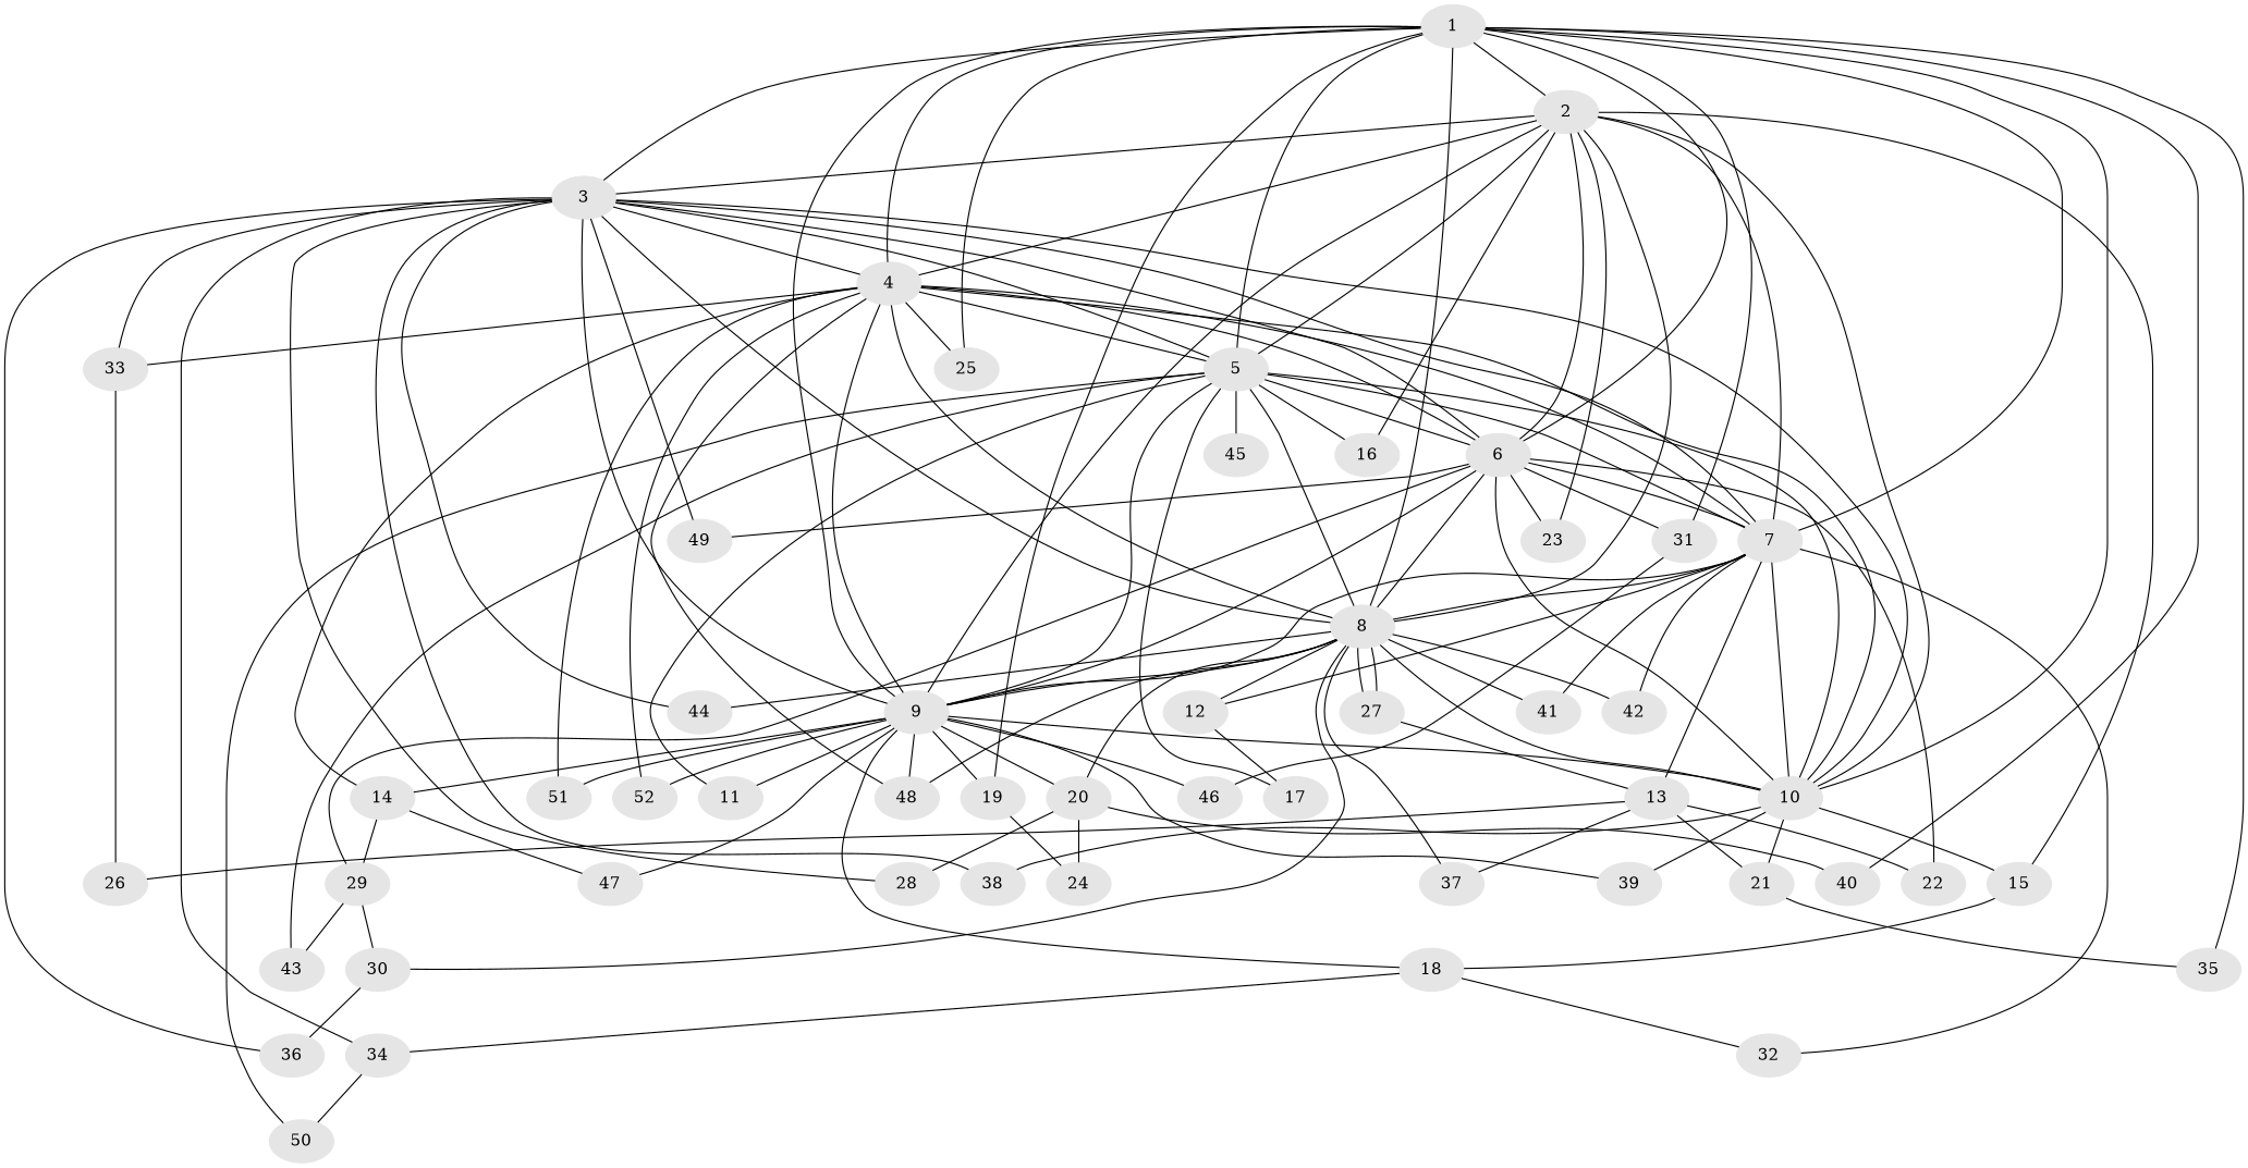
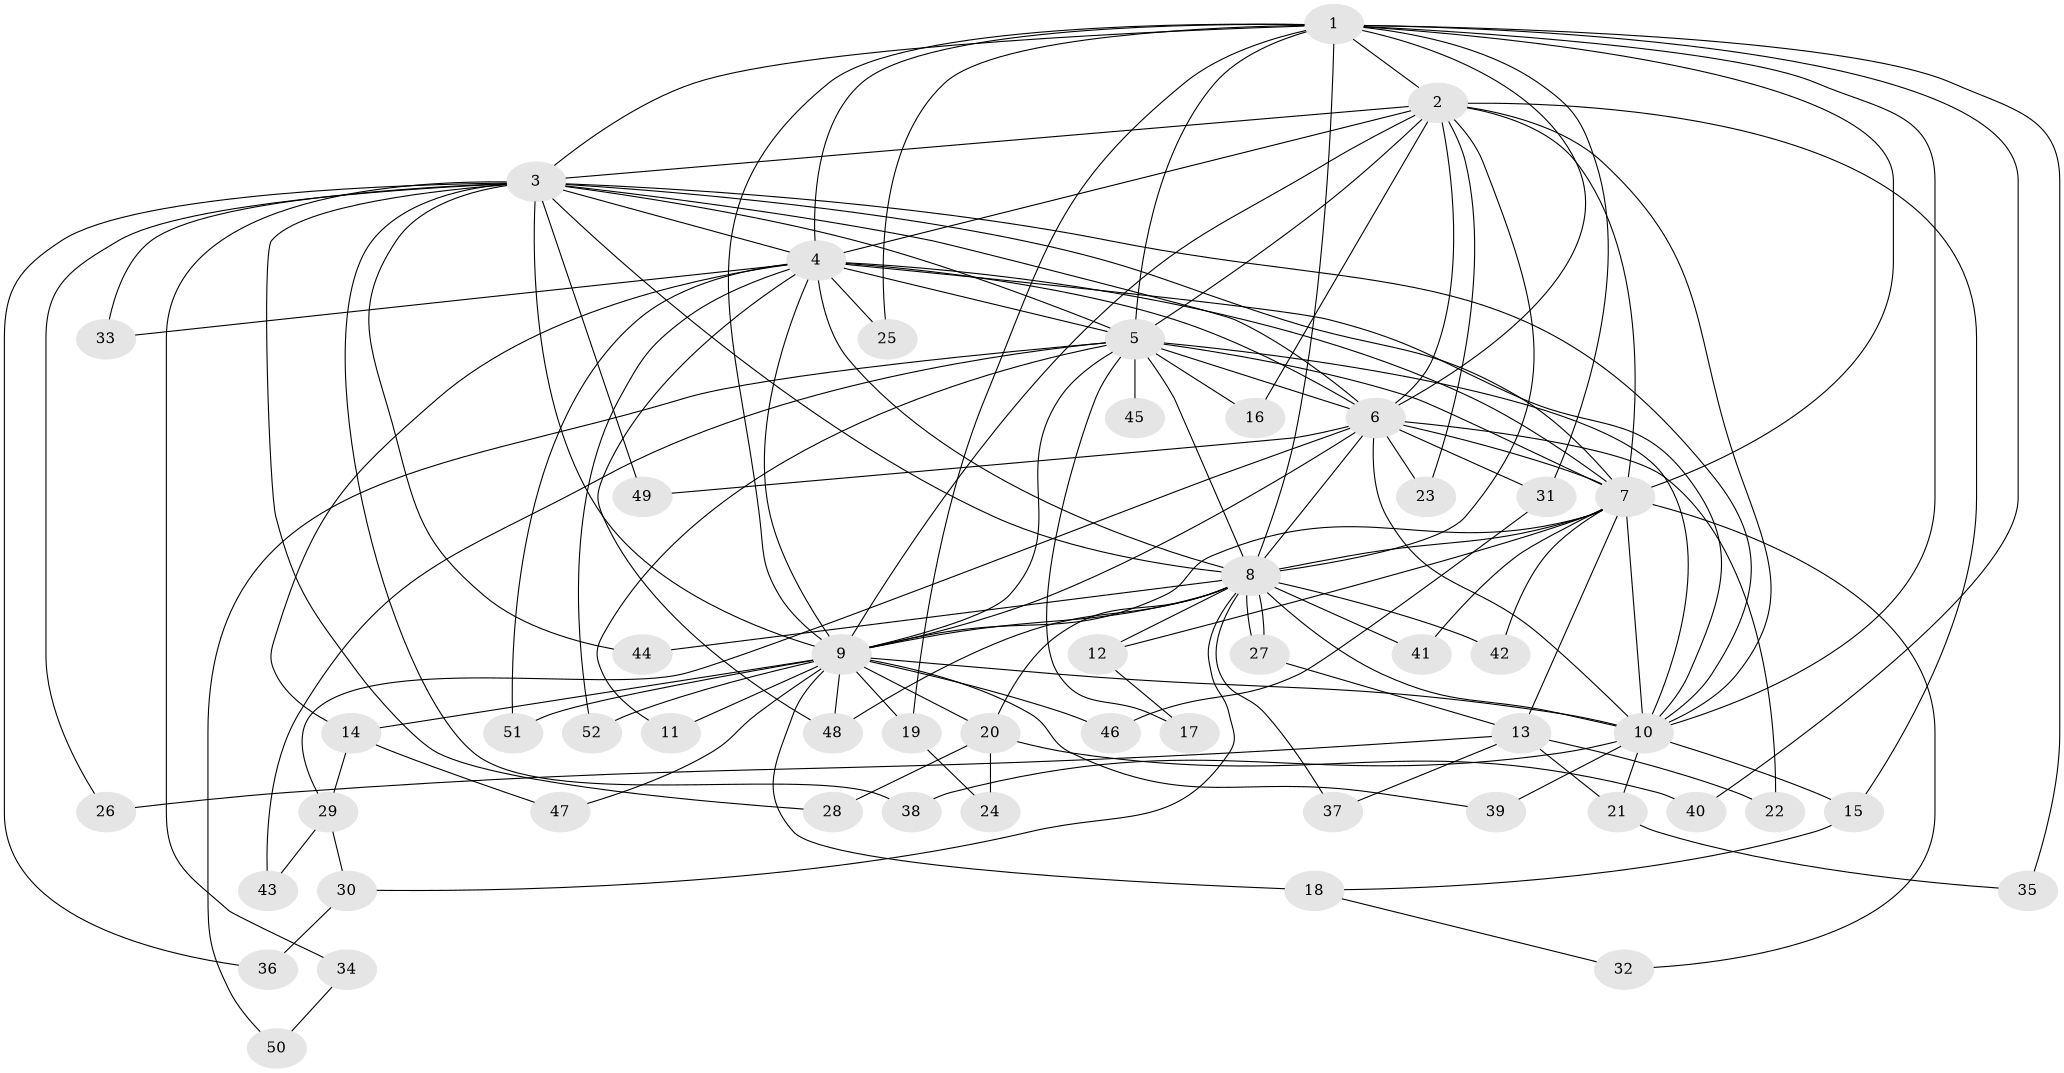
  graph {
    node [color=gray90 style=filled]
    1
    2
    3
    4
    5
    6
    7
    8
    9
    10
    19
    25
    31
    35
    40
    15
    16
    23
    26
    28
    33
    34
    36
    38
    44
    49
    14
    48
    51
    52
    11
    17
    43
    45
    50
    22
    29
    12
    13
    32
    41
    42
    20
    27
    30
    37
    18
    39
    46
    47
    21
    24
    1 -- 2
    1 -- 3
    1 -- 4
    1 -- 5
    1 -- 6
    1 -- 7
    1 -- 8
    1 -- 9
    1 -- 10
    1 -- 19
    1 -- 25
    1 -- 31
    1 -- 35
    1 -- 40
    2 -- 3
    2 -- 4
    2 -- 5
    2 -- 6
    2 -- 7
    2 -- 8
    2 -- 9
    2 -- 10
    2 -- 15
    2 -- 16
    2 -- 23
    3 -- 4
    3 -- 5
    3 -- 6
    3 -- 7
    3 -- 8
    3 -- 9
    3 -- 10
-   33 -- 26
+   3 -- 26
    3 -- 28
    3 -- 33
    3 -- 34
    3 -- 36
    3 -- 38
    3 -- 44
    3 -- 49
    4 -- 5
    4 -- 6
    4 -- 7
    4 -- 8
    4 -- 9
    4 -- 10
    4 -- 25
    4 -- 33
    4 -- 14
    4 -- 48
    4 -- 51
    4 -- 52
    5 -- 6
    5 -- 7
    5 -- 8
    5 -- 9
    5 -- 10
    5 -- 16
    5 -- 11
    5 -- 17
    5 -- 43
    5 -- 45
    5 -- 50
    6 -- 7
    6 -- 8
    6 -- 9
    6 -- 10
    6 -- 31
    6 -- 23
    6 -- 49
    6 -- 22
    6 -- 29
    7 -- 8
    7 -- 9
    7 -- 10
    7 -- 12
    7 -- 13
    7 -- 32
    7 -- 41
    7 -- 42
    8 -- 9
    8 -- 10
    8 -- 44
    8 -- 48
    8 -- 12
    8 -- 41
    8 -- 42
    8 -- 20
    8 -- 27
    8 -- 27
    8 -- 30
    8 -- 37
    9 -- 10
    9 -- 19
    9 -- 14
    9 -- 48
    9 -- 51
    9 -- 52
    9 -- 11
    9 -- 20
    9 -- 18
    9 -- 39
    9 -- 46
    9 -- 47
    10 -- 15
    10 -- 38
    10 -- 39
    10 -- 21
    19 -- 24
    31 -- 46
    15 -- 18
    34 -- 50
    14 -- 29
    14 -- 47
    29 -- 43
    29 -- 30
    12 -- 17
    13 -- 26
    13 -- 22
    13 -- 37
    13 -- 21
    20 -- 40
    20 -- 28
    20 -- 24
    27 -- 13
    30 -- 36
-   18 -- 34
    18 -- 32
    21 -- 35
  }
